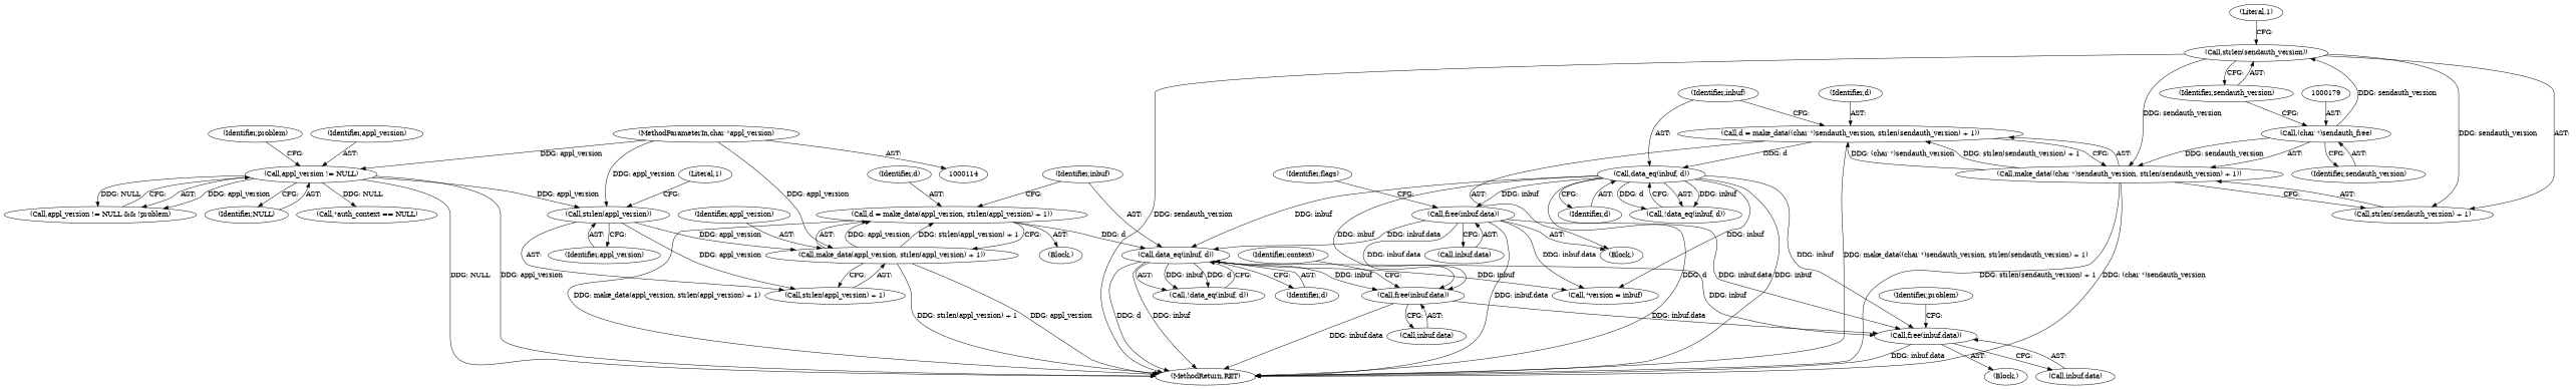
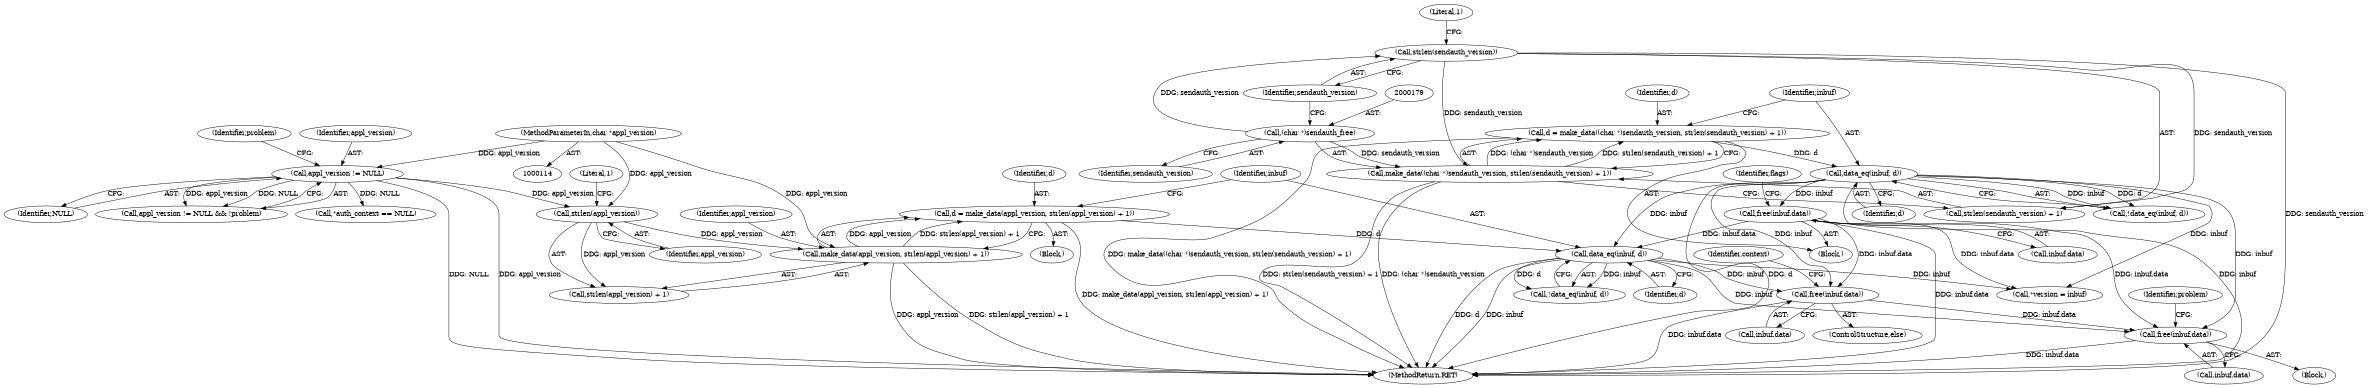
  digraph {
    n1 [label="(Call,free(inbuf.data))"]
    n2 [label="(Call,inbuf.data)"]
    n3 [label="(MethodReturn,RET)"]
    n4 [label="(Block,)"]
    n5 [label="(Call,data_eq(inbuf, d))"]
    n6 [label="(Call,free(inbuf.data))"]
    n7 [label="(Call,data_eq(inbuf, d))"]
    n8 [label="(Call,free(inbuf.data))"]
    n9 [label="(Identifier,d)"]
    n10 [label="(Call,*version = inbuf)"]
    n11 [label="(Call,!data_eq(inbuf, d))"]
+   n12 [label="(ControlStructure,else)"]
    n13 [label="(Call,inbuf.data)"]
    n14 [label="(Identifier,d)"]
    n15 [label="(Call,!data_eq(inbuf, d))"]
    n16 [label="(Block,)"]
    n17 [label="(Call,inbuf.data)"]
    n18 [label="(Call,d = make_data((char *)sendauth_version, strlen(sendauth_version) + 1))"]
    n19 [label="(Call,make_data((char *)sendauth_version, strlen(sendauth_version) + 1))"]
    n20 [label="(Call,strlen(sendauth_version) + 1)"]
    n21 [label="(Call,(char *)sendauth_free)"]
    n22 [label="(Call,strlen(sendauth_version))"]
    n23 [label="(Identifier,sendauth_version)"]
    n24 [label="(Identifier,sendauth_version)"]
    n25 [label="(Call,d = make_data(appl_version, strlen(appl_version) + 1))"]
    n26 [label="(Call,make_data(appl_version, strlen(appl_version) + 1))"]
    n27 [label="(Block,)"]
    n28 [label="(Call,strlen(appl_version) + 1)"]
    n29 [label="(Call,strlen(appl_version))"]
    n30 [label="(Identifier,appl_version)"]
    n31 [label="(Call,appl_version != NULL)"]
    n32 [label="(Identifier,NULL)"]
    n33 [label="(Call,appl_version != NULL && !problem)"]
    n34 [label="(Call,*auth_context == NULL)"]
    n35 [label="(MethodParameterIn,char *appl_version)"]
    1000114
    n37 [label="(Literal,1)"]
    n38 [label="(Identifier,problem)"]
    n39 [label="(Identifier,context)"]
    n40 [label="(Literal,1)"]
    n41 [label="(Identifier,appl_version)"]
    n42 [label="(Identifier,d)"]
    n43 [label="(Identifier,inbuf)"]
    n44 [label="(Identifier,d)"]
    n45 [label="(Identifier,problem)"]
    n46 [label="(Identifier,flags)"]
    n47 [label="(Identifier,appl_version)"]
    n48 [label="(Identifier,inbuf)"]
-   1000179
+   1000179 [label=2000179]
    n1 -> n2 [label="CFG: "]
    n1 -> n3 [label="DDG: inbuf.data"]
    n1 -> n4 [label="AST: "]
    n2 -> n1 [label="AST: "]
    n5 -> n1 [label="DDG: inbuf"]
    n5 -> n3 [label="DDG: inbuf"]
    n5 -> n3 [label="DDG: d"]
    n5 -> n6 [label="DDG: inbuf"]
    n5 -> n7 [label="DDG: inbuf"]
    n5 -> n8 [label="DDG: inbuf"]
    n5 -> n9 [label="CFG: "]
    n5 -> n10 [label="DDG: inbuf"]
    n5 -> n11 [label="AST: "]
    n5 -> n11 [label="DDG: inbuf"]
    n5 -> n11 [label="DDG: d"]
    n6 -> n1 [label="DDG: inbuf.data"]
    n6 -> n3 [label="DDG: inbuf.data"]
+   n6 -> n12 [label="AST: "]
    n6 -> n13 [label="CFG: "]
    n7 -> n1 [label="DDG: inbuf"]
    n7 -> n3 [label="DDG: d"]
    n7 -> n3 [label="DDG: inbuf"]
    n7 -> n6 [label="DDG: inbuf"]
    n7 -> n10 [label="DDG: inbuf"]
    n7 -> n14 [label="CFG: "]
    n7 -> n15 [label="AST: "]
    n7 -> n15 [label="DDG: inbuf"]
    n7 -> n15 [label="DDG: d"]
    n8 -> n1 [label="DDG: inbuf.data"]
    n8 -> n3 [label="DDG: inbuf.data"]
    n8 -> n6 [label="DDG: inbuf.data"]
    n8 -> n7 [label="DDG: inbuf.data"]
    n8 -> n10 [label="DDG: inbuf.data"]
    n8 -> n16 [label="AST: "]
    n8 -> n17 [label="CFG: "]
    n9 -> n5 [label="AST: "]
    n11 -> n5 [label="CFG: "]
    n13 -> n6 [label="AST: "]
    n14 -> n7 [label="AST: "]
    n15 -> n7 [label="CFG: "]
    n17 -> n8 [label="AST: "]
    n18 -> n3 [label="DDG: make_data((char *)sendauth_version, strlen(sendauth_version) + 1)"]
    n18 -> n5 [label="DDG: d"]
    n18 -> n16 [label="AST: "]
    n18 -> n19 [label="CFG: "]
    n19 -> n3 [label="DDG: (char *)sendauth_version"]
    n19 -> n3 [label="DDG: strlen(sendauth_version) + 1"]
    n19 -> n18 [label="AST: "]
    n19 -> n18 [label="DDG: (char *)sendauth_version"]
    n19 -> n18 [label="DDG: strlen(sendauth_version) + 1"]
    n19 -> n20 [label="CFG: "]
    n20 -> n19 [label="AST: "]
    n21 -> n19 [label="AST: "]
    n21 -> n19 [label="DDG: sendauth_version"]
    n21 -> n22 [label="DDG: sendauth_version"]
    n21 -> n23 [label="CFG: "]
    n22 -> n3 [label="DDG: sendauth_version"]
    n22 -> n19 [label="DDG: sendauth_version"]
    n22 -> n20 [label="AST: "]
    n22 -> n20 [label="DDG: sendauth_version"]
    n22 -> n24 [label="CFG: "]
    n23 -> n21 [label="AST: "]
    n24 -> n21 [label="CFG: "]
    n24 -> n22 [label="AST: "]
    n25 -> n3 [label="DDG: make_data(appl_version, strlen(appl_version) + 1)"]
    n25 -> n7 [label="DDG: d"]
    n25 -> n26 [label="CFG: "]
    n25 -> n27 [label="AST: "]
    n26 -> n3 [label="DDG: appl_version"]
    n26 -> n3 [label="DDG: strlen(appl_version) + 1"]
    n26 -> n25 [label="AST: "]
    n26 -> n25 [label="DDG: appl_version"]
    n26 -> n25 [label="DDG: strlen(appl_version) + 1"]
-   n26 -> n28 [label="CFG: "]
+   n26 -> n28 [label="AST: "]
    n28 -> n26 [label="AST: "]
    n29 -> n26 [label="DDG: appl_version"]
    n29 -> n28 [label="AST: "]
    n29 -> n28 [label="DDG: appl_version"]
    n29 -> n30 [label="CFG: "]
    n30 -> n29 [label="AST: "]
    n31 -> n3 [label="DDG: appl_version"]
    n31 -> n3 [label="DDG: NULL"]
    n31 -> n29 [label="DDG: appl_version"]
    n31 -> n32 [label="CFG: "]
    n31 -> n33 [label="AST: "]
    n31 -> n33 [label="DDG: appl_version"]
    n31 -> n33 [label="DDG: NULL"]
    n31 -> n34 [label="DDG: NULL"]
    n32 -> n31 [label="AST: "]
    n33 -> n31 [label="CFG: "]
    n35 -> n26 [label="DDG: appl_version"]
    n35 -> n29 [label="DDG: appl_version"]
    n35 -> n31 [label="DDG: appl_version"]
    n35 -> 1000114 [label="AST: "]
    n37 -> n22 [label="CFG: "]
    n38 -> n1 [label="CFG: "]
    n39 -> n6 [label="CFG: "]
    n40 -> n29 [label="CFG: "]
    n41 -> n31 [label="AST: "]
    n42 -> n18 [label="AST: "]
    n43 -> n7 [label="AST: "]
    n43 -> n25 [label="CFG: "]
    n44 -> n25 [label="AST: "]
    n45 -> n31 [label="CFG: "]
    n46 -> n8 [label="CFG: "]
    n47 -> n26 [label="AST: "]
    n48 -> n5 [label="AST: "]
    n48 -> n18 [label="CFG: "]
    1000179 -> n21 [label="AST: "]
  }
